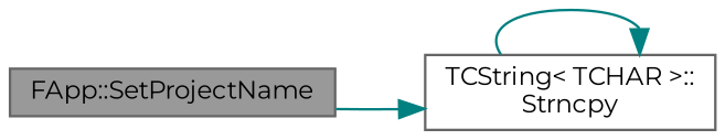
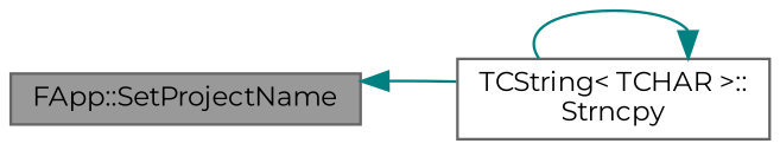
  digraph {
    rankdir=LR
    fontname=Montserrat
    node [fontname=Montserrat fontsize=10 shape=box style=filled]
    edge [color=teal fontname=Montserrat fontsize=10 labelfontname=Helvetica labelfontsize=10 style=solid]
    n1 [color=gray40 fillcolor=grey60 fontcolor=black height=0.2 label="FApp::SetProjectName" width=0.4]
    n2 [color=grey40 fillcolor=white height=0.2 label="TCString\< TCHAR \>::\lStrncpy" width=0.4]
-   n1 -> n2
+   n2 -> n1
    n2 -> n2
  }
